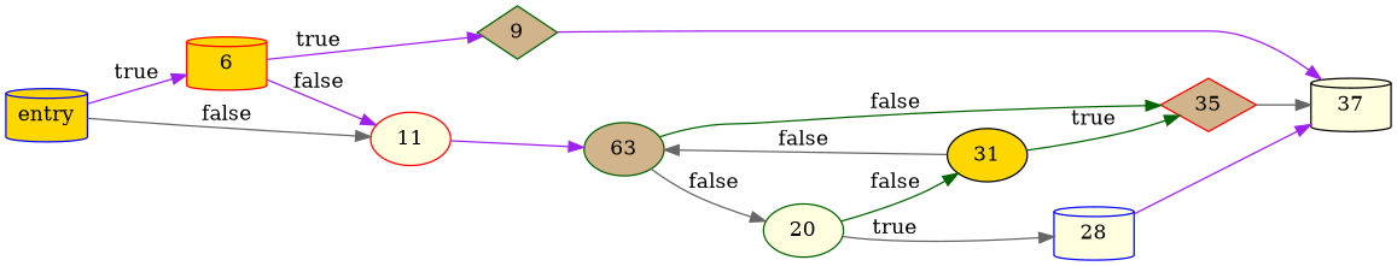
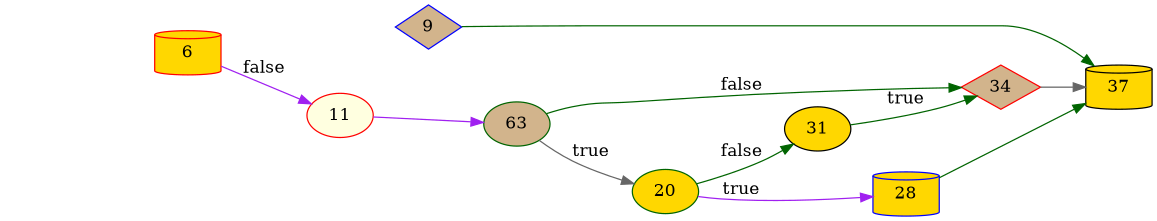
  digraph {
    rankdir=LR
    node [color=blue fillcolor=gold shape=cylinder style=filled]
    edge [color=purple]
-   n1 [label=entry]
    6 [color=red]
    11 [color=red fillcolor=lightyellow shape=ellipse]
-   9 [color=darkgreen fillcolor=tan shape=diamond]
+   9 [fillcolor=tan shape=diamond]
    n5 [color=darkgreen fillcolor=tan label=63 shape=ellipse]
-   37 [color=black fillcolor=lightyellow]
-   20 [color=darkgreen fillcolor=lightyellow shape=ellipse]
-   35 [color=red fillcolor=tan shape=diamond]
-   28 [fillcolor=lightyellow]
+   37 [color=black]
+   20 [color=darkgreen shape=ellipse]
+   35 [color=red fillcolor=tan shape=diamond label=34]
+   28
    31 [color=black shape=ellipse]
-   n1 -> 6 [label=true]
-   n1 -> 11 [color=gray40 label=false]
    6 -> 11 [label=false]
-   6 -> 9 [label=true]
    11 -> n5
-   9 -> 37
-   n5 -> 20 [color=gray40 label=false]
+   9 -> 37 [color=darkgreen]
+   n5 -> 20 [color=gray40 label=true]
    n5 -> 35 [color=darkgreen label=false]
-   20 -> 28 [color=gray40 label=true]
+   20 -> 28 [label=true]
    20 -> 31 [color=darkgreen label=false]
    35 -> 37 [color=gray40]
-   28 -> 37
-   31 -> n5 [color=gray40 label=false]
+   28 -> 37 [color=darkgreen]
    31 -> 35 [color=darkgreen label=true]
  }
